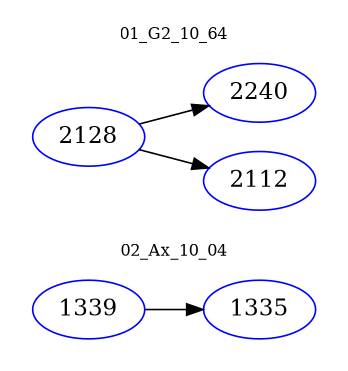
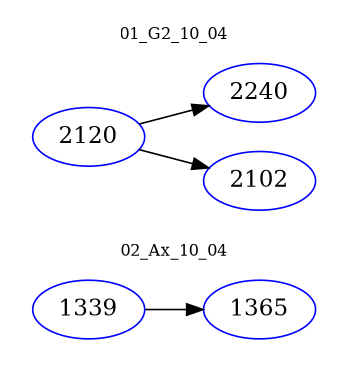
  digraph {
    rankdir=LR
    node [color=blue]
    edge [color=black]
    n1 [label=1339]
-   n2 [label=1335]
-   n3 [label=2128]
-   n4 [label=2112]
+   n2 [label=1365]
+   n3 [label=2120]
+   n4 [label=2102]
    n5 [label=2240]
    subgraph cluster_1 {
      color=white
      fontsize=10
      label="02_Ax_10_04"
      n1
      n2
    }
    subgraph cluster_2 {
      color=white
      fontsize=10
-     label="01_G2_10_64"
+     label="01_G2_10_04"
      n3
      n4
      n5
    }
    n1 -> n2
    n3 -> n4
    n3 -> n5
  }
